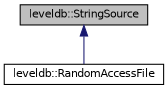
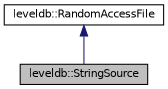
  digraph {
    node [color=black fontname=Helvetica fontsize=10 shape=record style=filled]
    n1 [fillcolor=grey75 fontcolor=black height=0.2 label="leveldb::StringSource" width=0.4]
    n2 [fillcolor=white height=0.2 label="leveldb::RandomAccessFile" width=0.4]
-   n1 -> n2 [color=midnightblue dir=back fontname=Helvetica fontsize=10 labelfontname=Helvetica labelfontsize=10 style=solid]
+   n2 -> n1 [color=midnightblue dir=back fontname=Helvetica fontsize=10 labelfontname=Helvetica labelfontsize=10 style=solid]
  }
